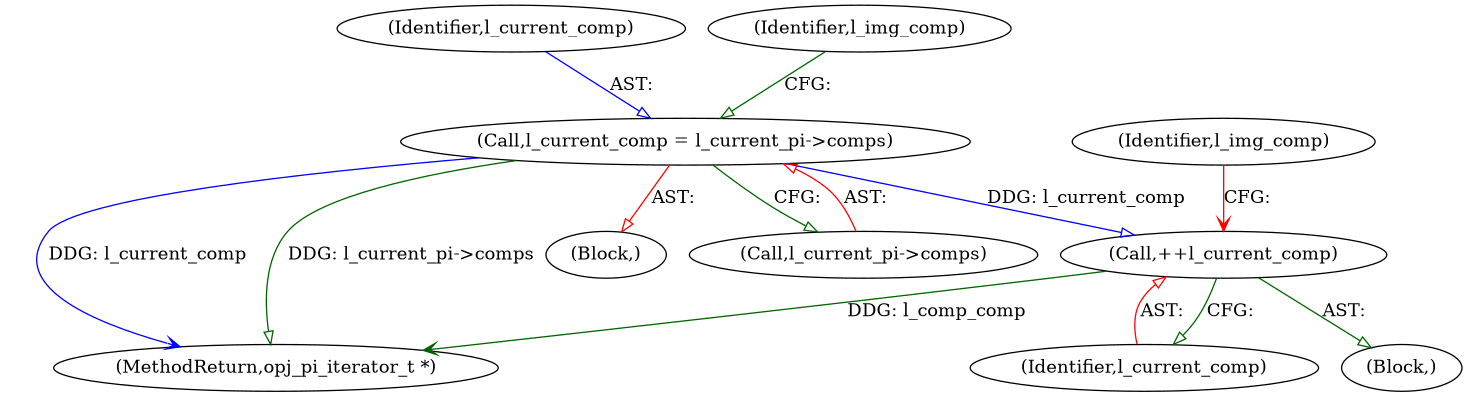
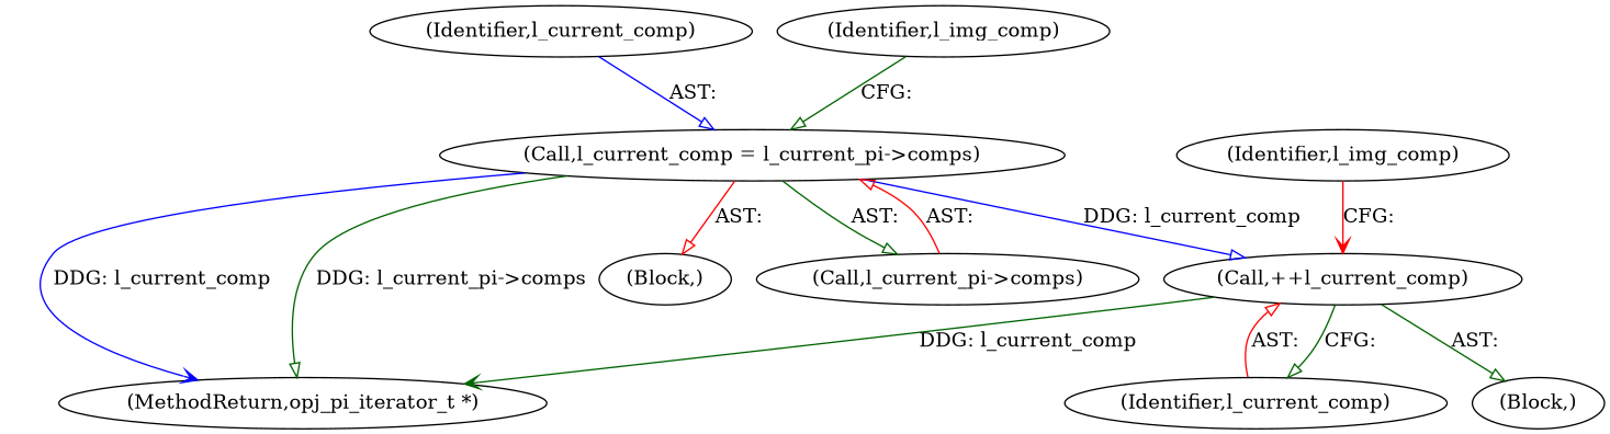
  digraph {
    edge [arrowhead=onormal color=darkgreen]
    n1 [label="(Call,++l_current_comp)"]
    n2 [label="(Block,)"]
    n3 [label="(Identifier,l_current_comp)"]
    n4 [label="(MethodReturn,opj_pi_iterator_t *)"]
    n5 [label="(Call,l_current_comp = l_current_pi->comps)"]
    n6 [label="(Block,)"]
    n7 [label="(Call,l_current_pi->comps)"]
    n8 [label="(Identifier,l_img_comp)"]
    n9 [label="(Identifier,l_current_comp)"]
    n10 [label="(Identifier,l_img_comp)"]
    n1 -> n2 [label="AST: "]
    n1 -> n3 [label="CFG: "]
-   n1 -> n4 [arrowhead=vee label="DDG: l_comp_comp"]
+   n1 -> n4 [arrowhead=vee label="DDG: l_current_comp"]
    n3 -> n1 [color=red label="AST: "]
    n5 -> n1 [color=blue label="DDG: l_current_comp"]
    n5 -> n4 [arrowhead=vee color=blue label="DDG: l_current_comp"]
    n5 -> n4 [label="DDG: l_current_pi->comps"]
    n5 -> n6 [color=red label="AST: "]
-   n5 -> n7 [label="CFG: "]
+   n5 -> n7 [label="AST: "]
    n7 -> n5 [color=red label="AST: "]
    n8 -> n1 [arrowhead=vee color=red label="CFG: "]
    n9 -> n5 [color=blue label="AST: "]
    n10 -> n5 [label="CFG: "]
  }
